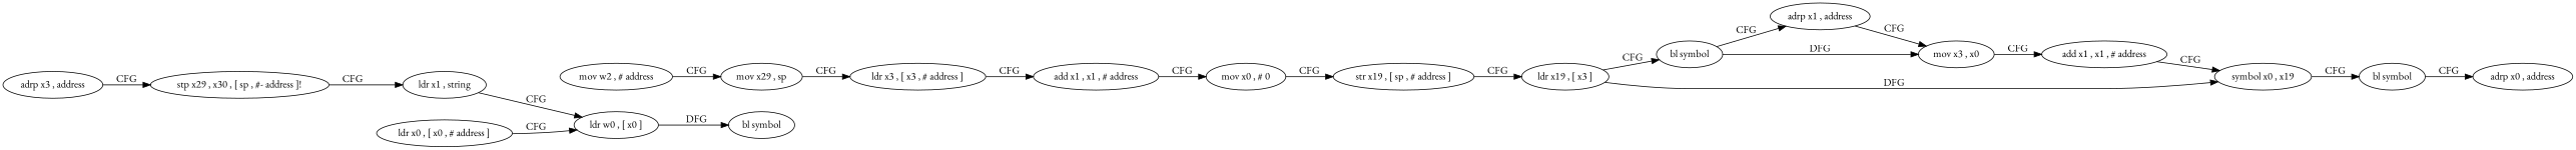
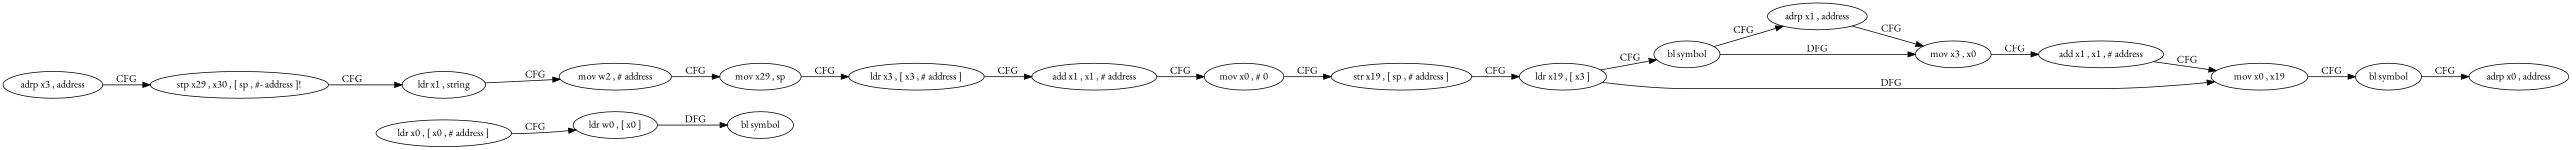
  digraph {
    fontname="EB Garamond"
    rankdir=LR
    node [fontname="EB Garamond"]
    edge [fontname="EB Garamond"]
    n1 [label="adrp x3 , address"]
    n2 [label="stp x29 , x30 , [ sp , #- address ]!"]
    n3 [label="ldr x1 , string"]
    n4 [label="mov w2 , # address"]
    n5 [label="mov x29 , sp"]
    n6 [label="ldr x3 , [ x3 , # address ]"]
    n7 [label="add x1 , x1 , # address"]
    n8 [label="mov x0 , # 0"]
    n9 [label="str x19 , [ sp , # address ]"]
    n10 [label="ldr x19 , [ x3 ]"]
    n11 [label="bl symbol"]
-   n12 [label="symbol x0 , x19"]
+   n12 [label="mov x0 , x19"]
    n13 [label="adrp x1 , address"]
    n14 [label="mov x3 , x0"]
    n15 [label="bl symbol"]
    n16 [label="add x1 , x1 , # address"]
    n17 [label="adrp x0 , address"]
    n18 [label="ldr x0 , [ x0 , # address ]"]
    n19 [label="ldr w0 , [ x0 ]"]
    n20 [label="bl symbol"]
    n1 -> n2 [label=CFG]
    n2 -> n3 [label=CFG]
-   n3 -> n19 [label=CFG]
+   n3 -> n4 [label=CFG]
    n4 -> n5 [label=CFG]
    n5 -> n6 [label=CFG]
    n6 -> n7 [label=CFG]
    n7 -> n8 [label=CFG]
    n8 -> n9 [label=CFG]
    n9 -> n10 [label=CFG]
    n10 -> n11 [label=CFG]
    n10 -> n12 [label=DFG]
    n11 -> n13 [label=CFG]
    n11 -> n14 [label=DFG]
    n12 -> n15 [label=CFG]
    n13 -> n14 [label=CFG]
    n14 -> n16 [label=CFG]
    n15 -> n17 [label=CFG]
    n16 -> n12 [label=CFG]
    n18 -> n19 [label=CFG]
    n19 -> n20 [label=DFG]
  }
